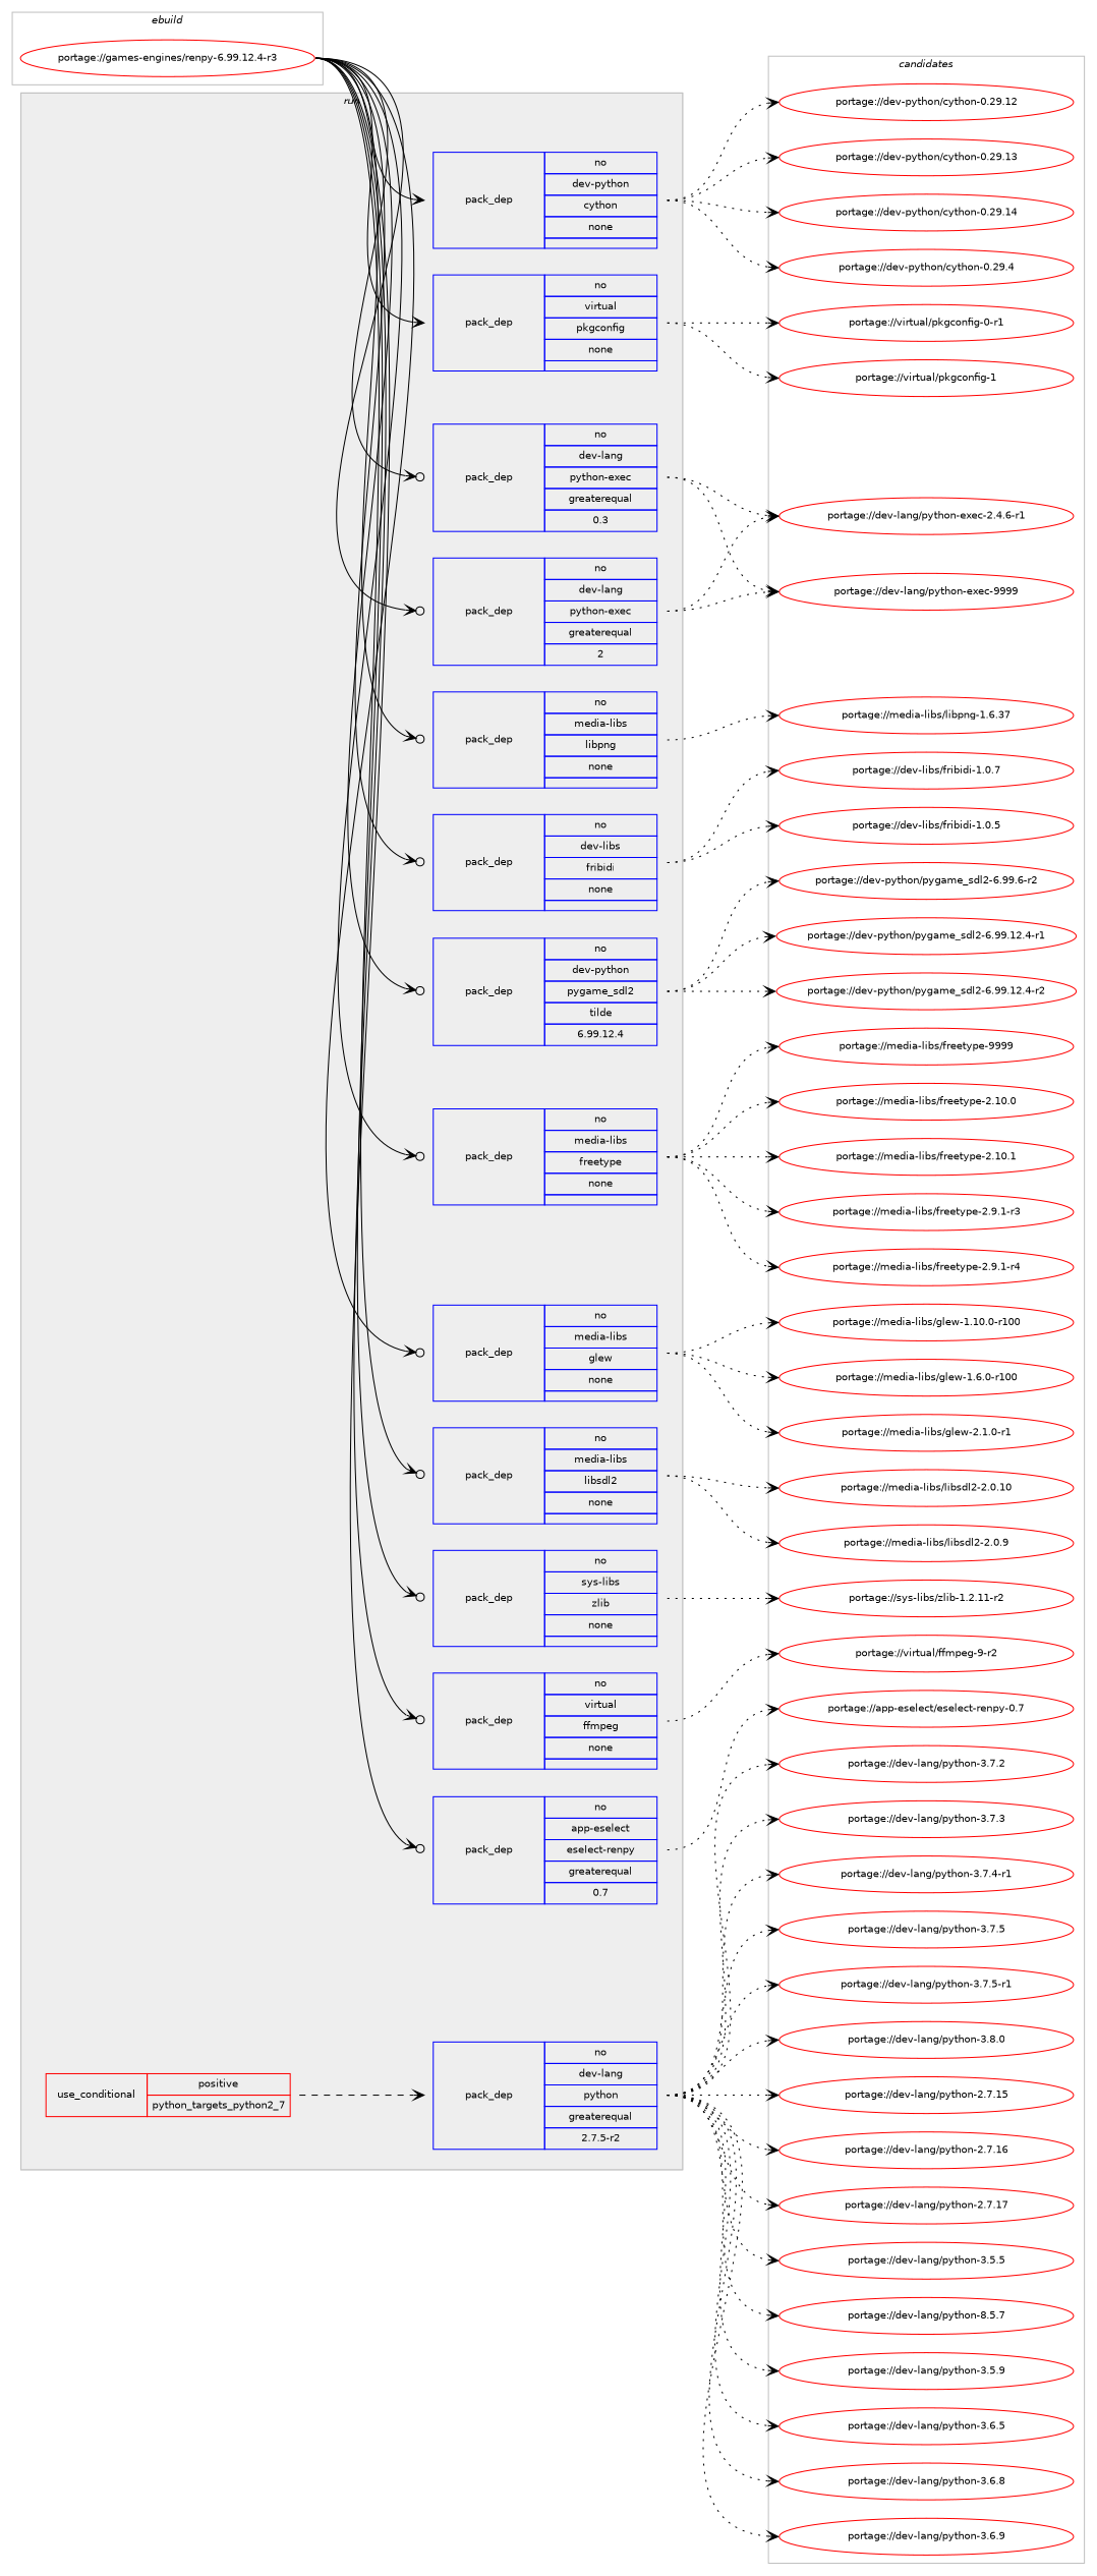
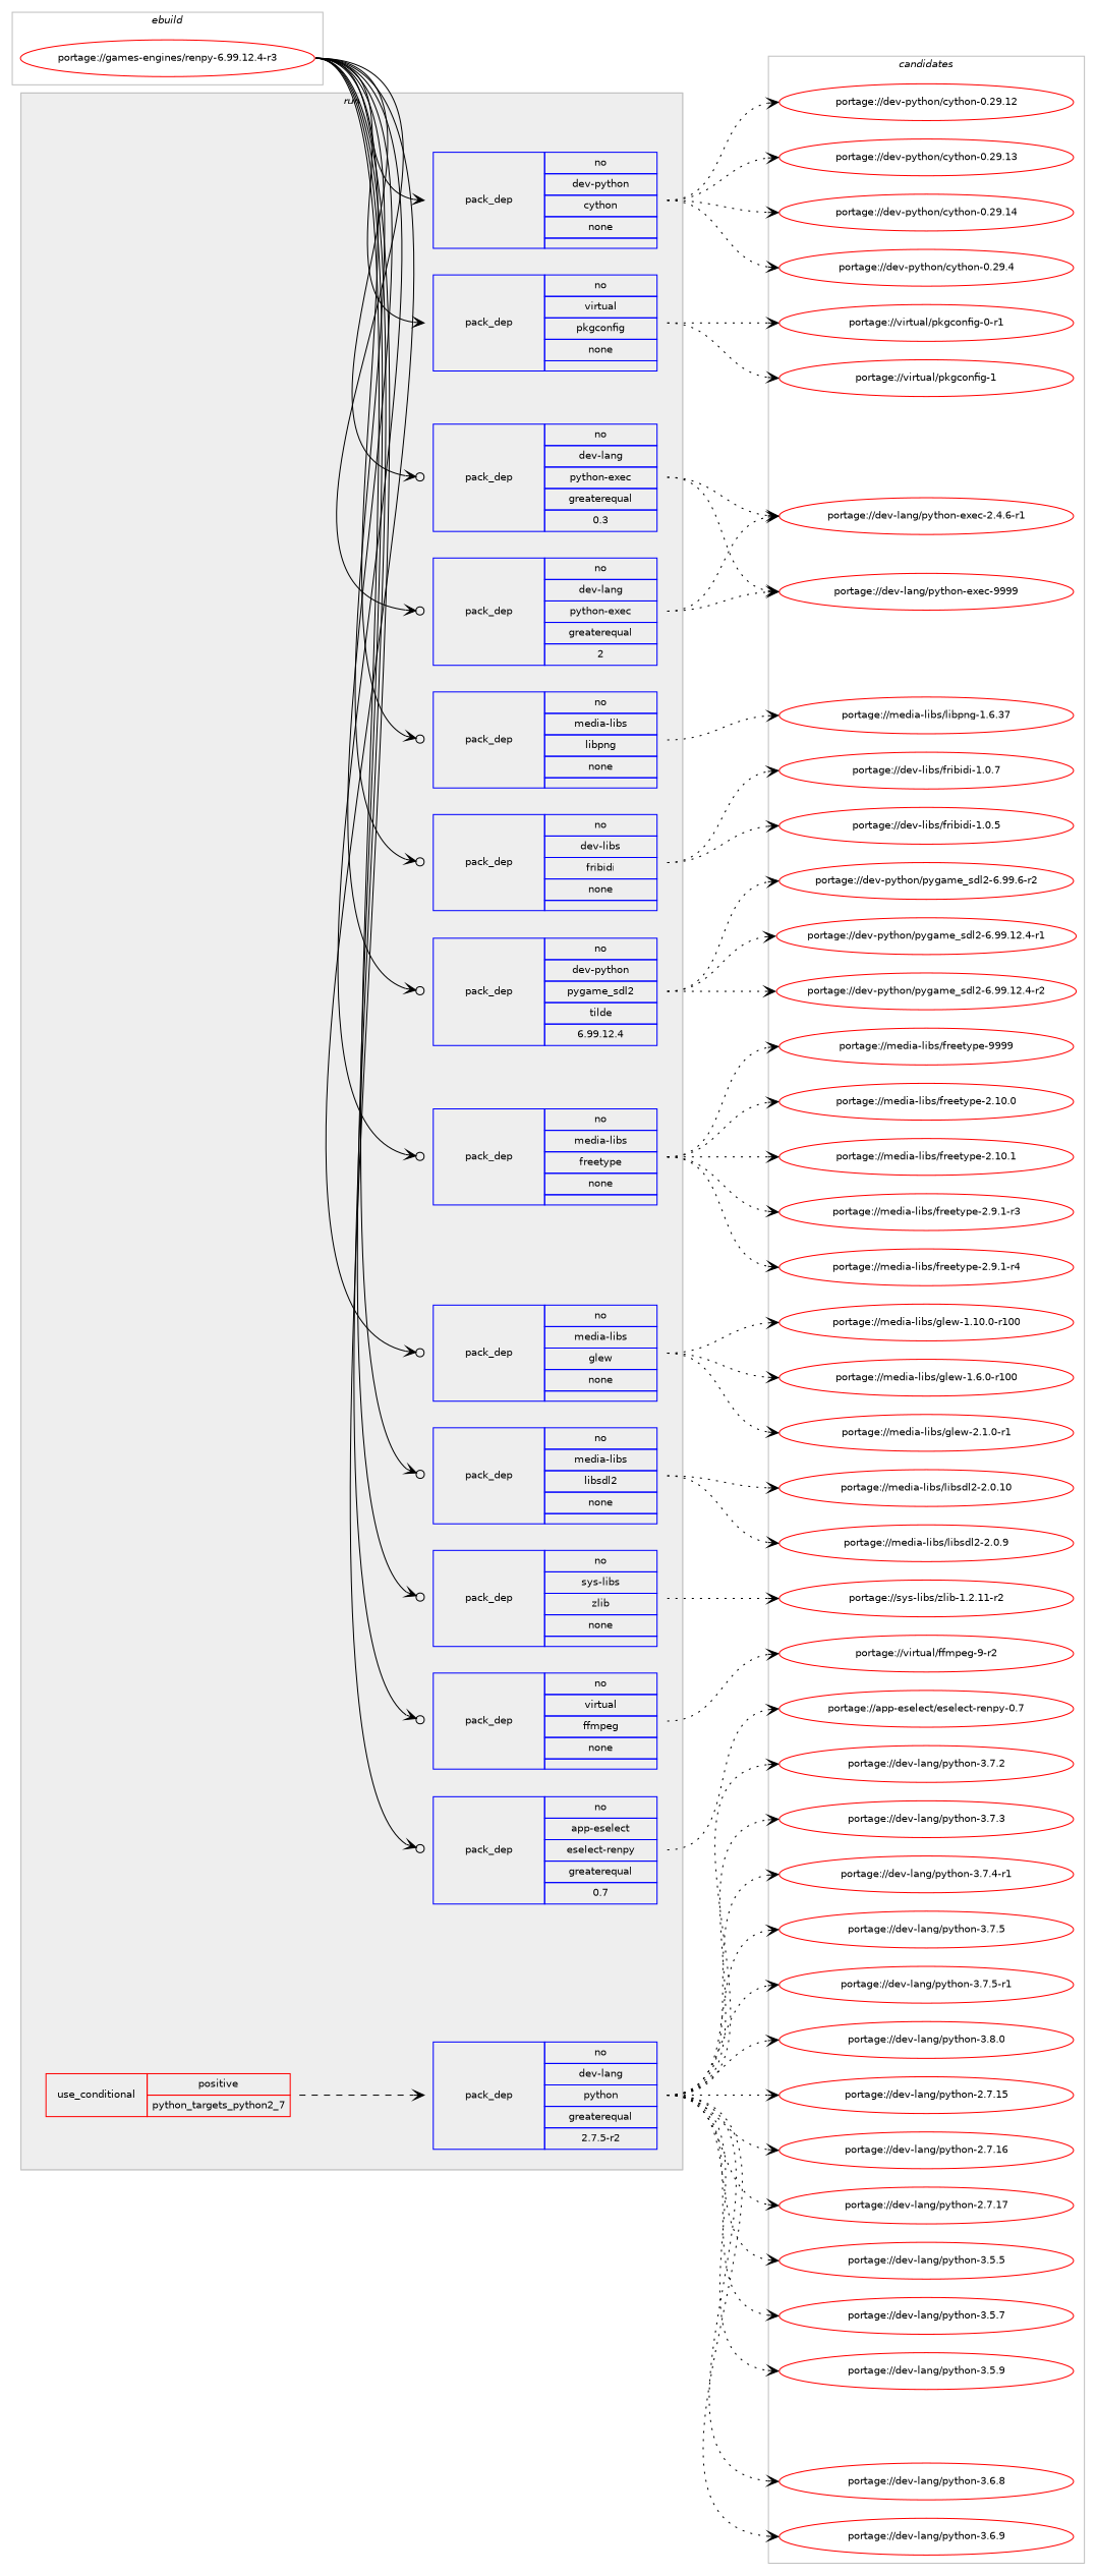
  digraph {
    compound=true
    concentrate=true
    fontname=Helvetica
    fontsize=10
    newrank=true
    rankdir=LR
    ranksep=1.5
    node [color=red fontname=Helvetica fontsize=10]
    edge [arrowhead=vee headport=w style=dotted tailport=e weight=100]
    n1 [label="portage://games-engines/renpy-6.99.12.4-r3" width=4]
    n2 [color=blue label=<<TABLE BORDER="0" CELLBORDER="1" CELLSPACING="0" CELLPADDING="4" WIDTH="220"><TR><TD ROWSPAN="6" CELLPADDING="30">pack_dep</TD></TR><TR><TD WIDTH="110">no</TD></TR><TR><TD>dev-python</TD></TR><TR><TD>cython</TD></TR><TR><TD>none</TD></TR><TR><TD></TD></TR></TABLE>> shape=none]
    n3 [color=blue label=<<TABLE BORDER="0" CELLBORDER="1" CELLSPACING="0" CELLPADDING="4" WIDTH="220"><TR><TD ROWSPAN="6" CELLPADDING="30">pack_dep</TD></TR><TR><TD WIDTH="110">no</TD></TR><TR><TD>virtual</TD></TR><TR><TD>pkgconfig</TD></TR><TR><TD>none</TD></TR><TR><TD></TD></TR></TABLE>> shape=none]
    n4 [color=blue label=<<TABLE BORDER="0" CELLBORDER="1" CELLSPACING="0" CELLPADDING="4" WIDTH="220"><TR><TD ROWSPAN="6" CELLPADDING="30">pack_dep</TD></TR><TR><TD WIDTH="110">no</TD></TR><TR><TD>dev-lang</TD></TR><TR><TD>python</TD></TR><TR><TD>greaterequal</TD></TR><TR><TD>2.7.5-r2</TD></TR></TABLE>> shape=none]
    n5 [label=<<TABLE BORDER="0" CELLBORDER="1" CELLSPACING="0" CELLPADDING="4"><TR><TD ROWSPAN="3" CELLPADDING="10">use_conditional</TD></TR><TR><TD>positive</TD></TR><TR><TD>python_targets_python2_7</TD></TR></TABLE>> shape=none]
    n6 [color=blue label=<<TABLE BORDER="0" CELLBORDER="1" CELLSPACING="0" CELLPADDING="4" WIDTH="220"><TR><TD ROWSPAN="6" CELLPADDING="30">pack_dep</TD></TR><TR><TD WIDTH="110">no</TD></TR><TR><TD>app-eselect</TD></TR><TR><TD>eselect-renpy</TD></TR><TR><TD>greaterequal</TD></TR><TR><TD>0.7</TD></TR></TABLE>> shape=none]
    n7 [color=blue label=<<TABLE BORDER="0" CELLBORDER="1" CELLSPACING="0" CELLPADDING="4" WIDTH="220"><TR><TD ROWSPAN="6" CELLPADDING="30">pack_dep</TD></TR><TR><TD WIDTH="110">no</TD></TR><TR><TD>dev-lang</TD></TR><TR><TD>python-exec</TD></TR><TR><TD>greaterequal</TD></TR><TR><TD>0.3</TD></TR></TABLE>> shape=none]
    n8 [color=blue label=<<TABLE BORDER="0" CELLBORDER="1" CELLSPACING="0" CELLPADDING="4" WIDTH="220"><TR><TD ROWSPAN="6" CELLPADDING="30">pack_dep</TD></TR><TR><TD WIDTH="110">no</TD></TR><TR><TD>media-libs</TD></TR><TR><TD>libpng</TD></TR><TR><TD>none</TD></TR><TR><TD></TD></TR></TABLE>> shape=none]
    n9 [color=blue label=<<TABLE BORDER="0" CELLBORDER="1" CELLSPACING="0" CELLPADDING="4" WIDTH="220"><TR><TD ROWSPAN="6" CELLPADDING="30">pack_dep</TD></TR><TR><TD WIDTH="110">no</TD></TR><TR><TD>dev-lang</TD></TR><TR><TD>python-exec</TD></TR><TR><TD>greaterequal</TD></TR><TR><TD>2</TD></TR></TABLE>> shape=none]
    n10 [color=blue label=<<TABLE BORDER="0" CELLBORDER="1" CELLSPACING="0" CELLPADDING="4" WIDTH="220"><TR><TD ROWSPAN="6" CELLPADDING="30">pack_dep</TD></TR><TR><TD WIDTH="110">no</TD></TR><TR><TD>dev-libs</TD></TR><TR><TD>fribidi</TD></TR><TR><TD>none</TD></TR><TR><TD></TD></TR></TABLE>> shape=none]
    n11 [color=blue label=<<TABLE BORDER="0" CELLBORDER="1" CELLSPACING="0" CELLPADDING="4" WIDTH="220"><TR><TD ROWSPAN="6" CELLPADDING="30">pack_dep</TD></TR><TR><TD WIDTH="110">no</TD></TR><TR><TD>dev-python</TD></TR><TR><TD>pygame_sdl2</TD></TR><TR><TD>tilde</TD></TR><TR><TD>6.99.12.4</TD></TR></TABLE>> shape=none]
    n12 [color=blue label=<<TABLE BORDER="0" CELLBORDER="1" CELLSPACING="0" CELLPADDING="4" WIDTH="220"><TR><TD ROWSPAN="6" CELLPADDING="30">pack_dep</TD></TR><TR><TD WIDTH="110">no</TD></TR><TR><TD>media-libs</TD></TR><TR><TD>freetype</TD></TR><TR><TD>none</TD></TR><TR><TD></TD></TR></TABLE>> shape=none]
    n13 [color=blue label=<<TABLE BORDER="0" CELLBORDER="1" CELLSPACING="0" CELLPADDING="4" WIDTH="220"><TR><TD ROWSPAN="6" CELLPADDING="30">pack_dep</TD></TR><TR><TD WIDTH="110">no</TD></TR><TR><TD>media-libs</TD></TR><TR><TD>glew</TD></TR><TR><TD>none</TD></TR><TR><TD></TD></TR></TABLE>> shape=none]
    n14 [color=blue label=<<TABLE BORDER="0" CELLBORDER="1" CELLSPACING="0" CELLPADDING="4" WIDTH="220"><TR><TD ROWSPAN="6" CELLPADDING="30">pack_dep</TD></TR><TR><TD WIDTH="110">no</TD></TR><TR><TD>media-libs</TD></TR><TR><TD>libsdl2</TD></TR><TR><TD>none</TD></TR><TR><TD></TD></TR></TABLE>> shape=none]
    n15 [color=blue label=<<TABLE BORDER="0" CELLBORDER="1" CELLSPACING="0" CELLPADDING="4" WIDTH="220"><TR><TD ROWSPAN="6" CELLPADDING="30">pack_dep</TD></TR><TR><TD WIDTH="110">no</TD></TR><TR><TD>sys-libs</TD></TR><TR><TD>zlib</TD></TR><TR><TD>none</TD></TR><TR><TD></TD></TR></TABLE>> shape=none]
    n16 [color=blue label=<<TABLE BORDER="0" CELLBORDER="1" CELLSPACING="0" CELLPADDING="4" WIDTH="220"><TR><TD ROWSPAN="6" CELLPADDING="30">pack_dep</TD></TR><TR><TD WIDTH="110">no</TD></TR><TR><TD>virtual</TD></TR><TR><TD>ffmpeg</TD></TR><TR><TD>none</TD></TR><TR><TD></TD></TR></TABLE>> shape=none]
    n17 [label="portage://dev-python/cython-0.29.12" width=4]
    n18 [label="portage://dev-python/cython-0.29.13" width=4]
    n19 [label="portage://dev-python/cython-0.29.14" width=4]
    n20 [label="portage://dev-python/cython-0.29.4" width=4]
    n21 [label="portage://virtual/pkgconfig-0-r1" width=4]
    n22 [label="portage://virtual/pkgconfig-1" width=4]
    n23 [label="portage://dev-lang/python-2.7.15" width=4]
    n24 [label="portage://dev-lang/python-2.7.16" width=4]
    n25 [label="portage://dev-lang/python-2.7.17" width=4]
    n26 [label="portage://dev-lang/python-3.5.5" width=4]
-   n27 [label="portage://dev-lang/python-8.5.7" width=4]
+   n27 [label="portage://dev-lang/python-3.5.7" width=4]
    n28 [label="portage://dev-lang/python-3.5.9" width=4]
-   n29 [label="portage://dev-lang/python-3.6.5" width=4]
    n30 [label="portage://dev-lang/python-3.6.8" width=4]
    n31 [label="portage://dev-lang/python-3.6.9" width=4]
    n32 [label="portage://dev-lang/python-3.7.2" width=4]
    n33 [label="portage://dev-lang/python-3.7.3" width=4]
    n34 [label="portage://dev-lang/python-3.7.4-r1" width=4]
    n35 [label="portage://dev-lang/python-3.7.5" width=4]
    n36 [label="portage://dev-lang/python-3.7.5-r1" width=4]
    n37 [label="portage://dev-lang/python-3.8.0" width=4]
    n38 [label="portage://app-eselect/eselect-renpy-0.7" width=4]
    n39 [label="portage://dev-lang/python-exec-2.4.6-r1" width=4]
    n40 [label="portage://dev-lang/python-exec-9999" width=4]
    n41 [label="portage://dev-libs/fribidi-1.0.5" width=4]
    n42 [label="portage://dev-libs/fribidi-1.0.7" width=4]
    n43 [label="portage://dev-python/pygame_sdl2-6.99.12.4-r1" width=4]
    n44 [label="portage://dev-python/pygame_sdl2-6.99.12.4-r2" width=4]
    n45 [label="portage://dev-python/pygame_sdl2-6.99.6-r2" width=4]
    n46 [label="portage://media-libs/freetype-2.10.0" width=4]
    n47 [label="portage://media-libs/freetype-2.10.1" width=4]
    n48 [label="portage://media-libs/freetype-2.9.1-r3" width=4]
    n49 [label="portage://media-libs/freetype-2.9.1-r4" width=4]
    n50 [label="portage://media-libs/freetype-9999" width=4]
    n51 [label="portage://media-libs/glew-1.10.0-r100" width=4]
    n52 [label="portage://media-libs/glew-1.6.0-r100" width=4]
    n53 [label="portage://media-libs/glew-2.1.0-r1" width=4]
    n54 [label="portage://media-libs/libpng-1.6.37" width=4]
    n55 [label="portage://media-libs/libsdl2-2.0.10" width=4]
    n56 [label="portage://media-libs/libsdl2-2.0.9" width=4]
    n57 [label="portage://sys-libs/zlib-1.2.11-r2" width=4]
    n58 [label="portage://virtual/ffmpeg-9-r2" width=4]
    subgraph cluster_1 {
      color=gray
      label=<<i>ebuild</i>>
      rank=same
      n1
    }
    subgraph cluster_2 {
      color=gray
      label=<<i>dependencies</i>>
      subgraph cluster_3 {
        color=gray
        fillcolor="#eeeeee"
        label=<<i>compile</i>>
        style=filled
        subgraph sub_4 {
          color=gray
          fillcolor="#eeeeee"
          label=<<i>compile</i>>
          style=filled
          n2
        }
        subgraph sub_5 {
          color=gray
          fillcolor="#eeeeee"
          label=<<i>compile</i>>
          style=filled
          n3
        }
      }
      subgraph cluster_6 {
        color=gray
        fillcolor="#eeeeee"
        label=<<i>compile and run</i>>
        style=filled
        subgraph sub_7 {
          color=gray
          fillcolor="#eeeeee"
          label=<<i>compile and run</i>>
          style=filled
          n5
          subgraph sub_8 {
            color=gray
            fillcolor="#eeeeee"
            label=<<i>compile and run</i>>
            style=filled
            n4
          }
        }
        subgraph sub_9 {
          color=gray
          fillcolor="#eeeeee"
          label=<<i>compile and run</i>>
          style=filled
          n6
        }
        subgraph sub_10 {
          color=gray
          fillcolor="#eeeeee"
          label=<<i>compile and run</i>>
          style=filled
          n7
        }
        subgraph sub_11 {
          color=gray
          fillcolor="#eeeeee"
          label=<<i>compile and run</i>>
          style=filled
          n8
        }
        subgraph sub_12 {
          color=gray
          fillcolor="#eeeeee"
          label=<<i>compile and run</i>>
          style=filled
          n9
        }
        subgraph sub_13 {
          color=gray
          fillcolor="#eeeeee"
          label=<<i>compile and run</i>>
          style=filled
          n10
        }
        subgraph sub_14 {
          color=gray
          fillcolor="#eeeeee"
          label=<<i>compile and run</i>>
          style=filled
          n11
        }
        subgraph sub_15 {
          color=gray
          fillcolor="#eeeeee"
          label=<<i>compile and run</i>>
          style=filled
          n12
        }
        subgraph sub_16 {
          color=gray
          fillcolor="#eeeeee"
          label=<<i>compile and run</i>>
          style=filled
          n13
        }
        subgraph sub_17 {
          color=gray
          fillcolor="#eeeeee"
          label=<<i>compile and run</i>>
          style=filled
          n14
        }
        subgraph sub_18 {
          color=gray
          fillcolor="#eeeeee"
          label=<<i>compile and run</i>>
          style=filled
          n15
        }
        subgraph sub_19 {
          color=gray
          fillcolor="#eeeeee"
          label=<<i>compile and run</i>>
          style=filled
          n16
        }
      }
      subgraph cluster_20 {
        color=gray
        fillcolor="#eeeeee"
        label=<<i>run</i>>
        style=filled
      }
    }
    subgraph cluster_21 {
      color=gray
      label=<<i>candidates</i>>
      rank=same
      subgraph sub_22 {
        color=black
        label=<<i>candidates</i>>
        nodesep=1
        rank=same
        n17
        n18
        n19
        n20
      }
      subgraph sub_23 {
        color=black
        label=<<i>candidates</i>>
        nodesep=1
        rank=same
        n21
        n22
      }
      subgraph sub_24 {
        color=black
        label=<<i>candidates</i>>
        nodesep=1
        rank=same
        n23
        n24
        n25
        n26
        n27
        n28
-       n29
        n30
        n31
        n32
        n33
        n34
        n35
        n36
        n37
      }
      subgraph sub_25 {
        color=black
        label=<<i>candidates</i>>
        nodesep=1
        rank=same
        n38
      }
      subgraph sub_26 {
        color=black
        label=<<i>candidates</i>>
        nodesep=1
        rank=same
        n39
        n40
      }
      subgraph sub_27 {
        color=black
        label=<<i>candidates</i>>
        nodesep=1
        rank=same
        n39
        n40
      }
      subgraph sub_28 {
        color=black
        label=<<i>candidates</i>>
        nodesep=1
        rank=same
        n41
        n42
      }
      subgraph sub_29 {
        color=black
        label=<<i>candidates</i>>
        nodesep=1
        rank=same
        n43
        n44
        n45
      }
      subgraph sub_30 {
        color=black
        label=<<i>candidates</i>>
        nodesep=1
        rank=same
        n46
        n47
        n48
        n49
        n50
      }
      subgraph sub_31 {
        color=black
        label=<<i>candidates</i>>
        nodesep=1
        rank=same
        n51
        n52
        n53
      }
      subgraph sub_32 {
        color=black
        label=<<i>candidates</i>>
        nodesep=1
        rank=same
        n54
      }
      subgraph sub_33 {
        color=black
        label=<<i>candidates</i>>
        nodesep=1
        rank=same
        n55
        n56
      }
      subgraph sub_34 {
        color=black
        label=<<i>candidates</i>>
        nodesep=1
        rank=same
        n57
      }
      subgraph sub_35 {
        color=black
        label=<<i>candidates</i>>
        nodesep=1
        rank=same
        n58
      }
    }
    n1 -> n2 [style=solid weight=20]
    n1 -> n3 [style=solid weight=20]
    n1 -> n6 [arrowhead=odotvee style=solid weight=20]
    n1 -> n7 [arrowhead=odotvee style=solid weight=20]
    n1 -> n8 [arrowhead=odotvee style=solid weight=20]
    n1 -> n9 [arrowhead=odotvee style=solid weight=20]
    n1 -> n10 [arrowhead=odotvee style=solid weight=20]
    n1 -> n11 [arrowhead=odotvee style=solid weight=20]
    n1 -> n12 [arrowhead=odotvee style=solid weight=20]
    n1 -> n13 [arrowhead=odotvee style=solid weight=20]
    n1 -> n14 [arrowhead=odotvee style=solid weight=20]
    n1 -> n15 [arrowhead=odotvee style=solid weight=20]
    n1 -> n16 [arrowhead=odotvee style=solid weight=20]
    n2 -> n17
    n2 -> n18
    n2 -> n19
    n2 -> n20
    n3 -> n21
    n3 -> n22
    n4 -> n23
    n4 -> n24
    n4 -> n25
    n4 -> n26
    n4 -> n27
    n4 -> n28
-   n4 -> n29
    n4 -> n30
    n4 -> n31
    n4 -> n32
    n4 -> n33
    n4 -> n34
    n4 -> n35
    n4 -> n36
    n4 -> n37
    n5 -> n4 [style=dashed weight=20]
    n6 -> n38
    n7 -> n39
    n7 -> n40
    n8 -> n54
    n9 -> n39
    n9 -> n40
    n10 -> n41
    n10 -> n42
    n11 -> n43
    n11 -> n44
    n11 -> n45
    n12 -> n46
    n12 -> n47
    n12 -> n48
    n12 -> n49
    n12 -> n50
    n13 -> n51
    n13 -> n52
    n13 -> n53
    n14 -> n55
    n14 -> n56
    n15 -> n57
    n16 -> n58
  }
